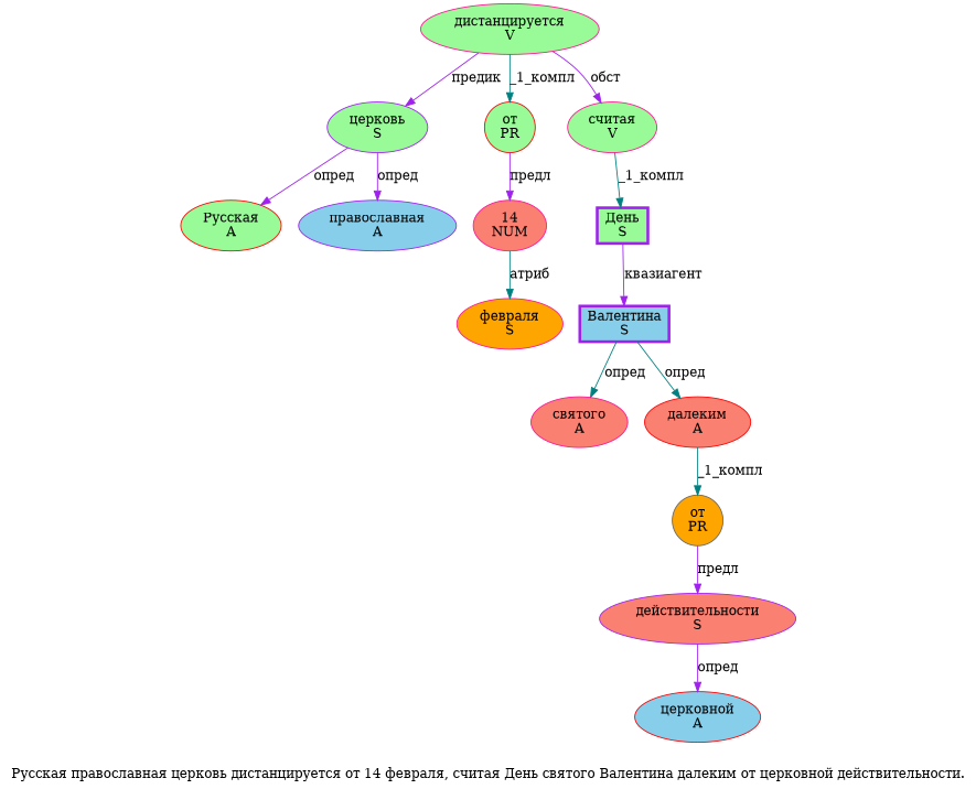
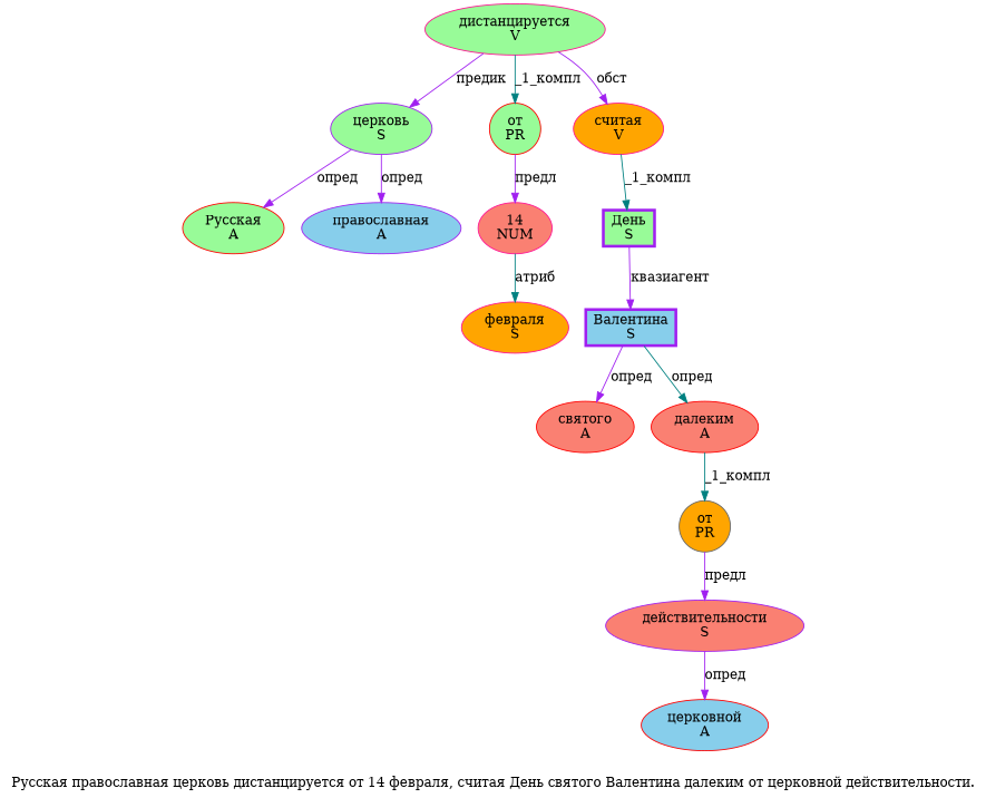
  digraph {
    label="Русская православная церковь дистанцируется от 14 февраля, считая День святого Валентина далеким от церковной действительности."
    node [color=red fillcolor=palegreen penwidth=1 shape=ellipse style=filled]
    edge [color=purple]
    n1 [label="Русская\nA"]
    n2 [color=purple fillcolor=skyblue label="православная\nA"]
    n3 [color=purple label="церковь\nS"]
    n4 [color=deeppink label="дистанцируется\nV"]
    n5 [label="от\nPR"]
-   n6 [color=deeppink label="считая\nV"]
+   n6 [color=deeppink fillcolor=orange label="считая\nV"]
    n7 [color=deeppink fillcolor=salmon label="14\nNUM"]
    n8 [color=purple label="День\nS" penwidth=3 shape=box]
    n9 [color=deeppink fillcolor=orange label="февраля\nS"]
    n10 [color=purple fillcolor=skyblue label="Валентина\nS" penwidth=3 shape=box]
-   n11 [color=deeppink fillcolor=salmon label="святого\nA"]
+   n11 [fillcolor=salmon label="святого\nA"]
    n12 [fillcolor=salmon label="далеким\nA"]
    n13 [color=gray40 fillcolor=orange label="от\nPR"]
    n14 [color=purple fillcolor=salmon label="действительности\nS"]
    n15 [fillcolor=skyblue label="церковной\nA"]
    n3 -> n1 [label="опред"]
    n3 -> n2 [label="опред"]
    n4 -> n3 [label="предик"]
    n4 -> n5 [color=teal label="_1_компл"]
    n4 -> n6 [label="обст"]
    n5 -> n7 [label="предл"]
    n6 -> n8 [color=teal label="_1_компл"]
    n7 -> n9 [color=teal label="атриб"]
    n8 -> n10 [label="квазиагент"]
-   n10 -> n11 [color=teal label="опред"]
+   n10 -> n11 [label="опред"]
    n10 -> n12 [color=teal label="опред"]
    n12 -> n13 [color=teal label="_1_компл"]
    n13 -> n14 [label="предл"]
    n14 -> n15 [label="опред"]
  }
